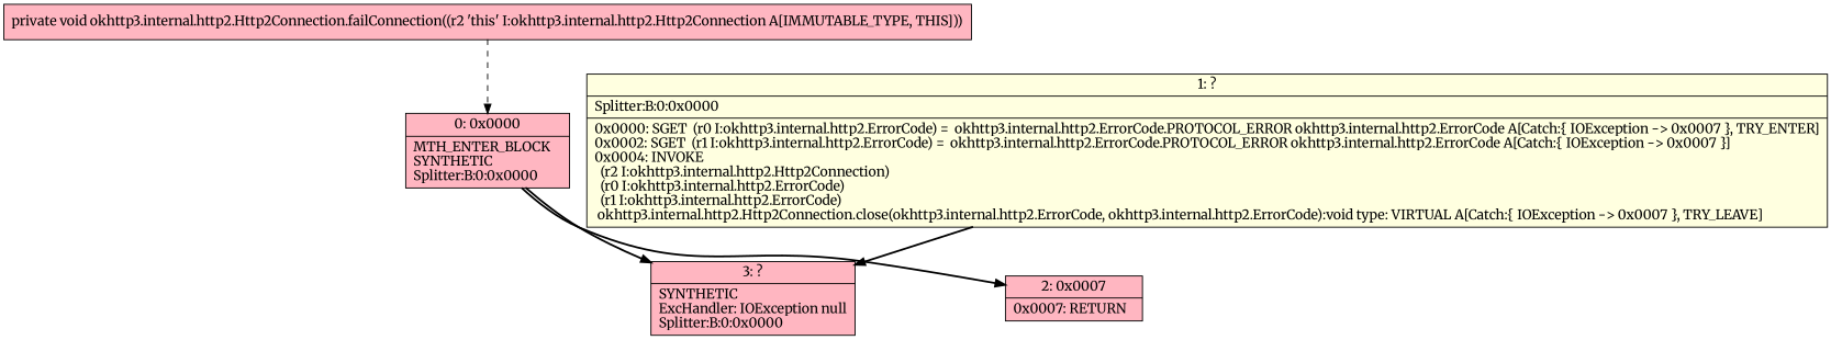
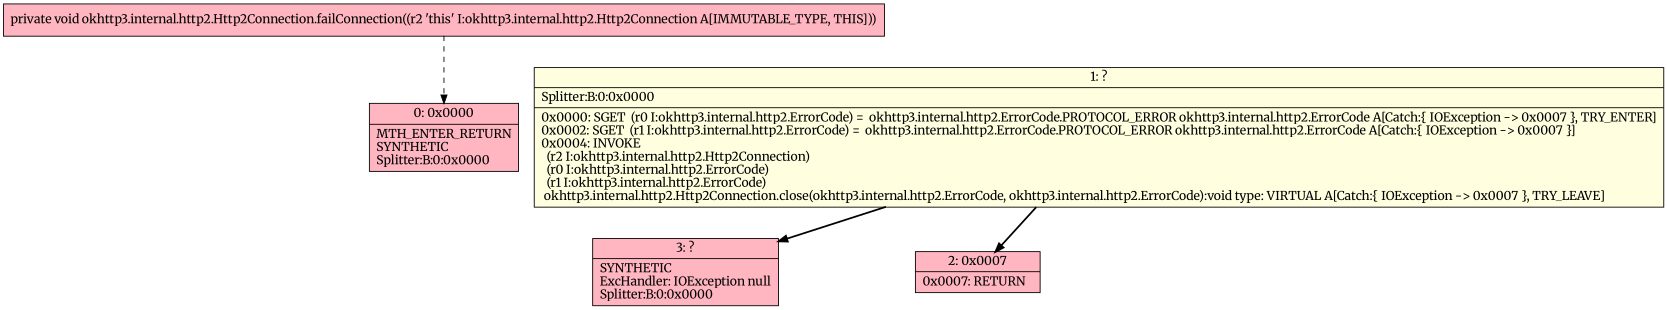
  digraph {
    fontname=Merriweather
    node [fillcolor=lightpink fontname=Merriweather shape=record style=filled]
    edge [fontname=Merriweather style=bold]
-   n1 [label="{0\:\ 0x0000|MTH_ENTER_BLOCK\lSYNTHETIC\lSplitter:B:0:0x0000\l}"]
+   n1 [label="{0\:\ 0x0000|MTH_ENTER_RETURN\lSYNTHETIC\lSplitter:B:0:0x0000\l}"]
    n2 [label="{3\:\ ?|SYNTHETIC\lExcHandler: IOException null\lSplitter:B:0:0x0000\l}"]
    n3 [fillcolor=lightyellow label="{1\:\ ?|Splitter:B:0:0x0000\l|0x0000: SGET  (r0 I:okhttp3.internal.http2.ErrorCode) =  okhttp3.internal.http2.ErrorCode.PROTOCOL_ERROR okhttp3.internal.http2.ErrorCode A[Catch:\{ IOException \-\> 0x0007 \}, TRY_ENTER]\l0x0002: SGET  (r1 I:okhttp3.internal.http2.ErrorCode) =  okhttp3.internal.http2.ErrorCode.PROTOCOL_ERROR okhttp3.internal.http2.ErrorCode A[Catch:\{ IOException \-\> 0x0007 \}]\l0x0004: INVOKE  \l  (r2 I:okhttp3.internal.http2.Http2Connection)\l  (r0 I:okhttp3.internal.http2.ErrorCode)\l  (r1 I:okhttp3.internal.http2.ErrorCode)\l okhttp3.internal.http2.Http2Connection.close(okhttp3.internal.http2.ErrorCode, okhttp3.internal.http2.ErrorCode):void type: VIRTUAL A[Catch:\{ IOException \-\> 0x0007 \}, TRY_LEAVE]\l}"]
    n4 [label="{2\:\ 0x0007|0x0007: RETURN   \l}"]
    n5 [label="{private void okhttp3.internal.http2.Http2Connection.failConnection((r2 'this' I:okhttp3.internal.http2.Http2Connection A[IMMUTABLE_TYPE, THIS])) }"]
-   n1 -> n2
    n3 -> n2
-   n1 -> n4
+   n3 -> n4
    n5 -> n1 [style=dashed]
  }
